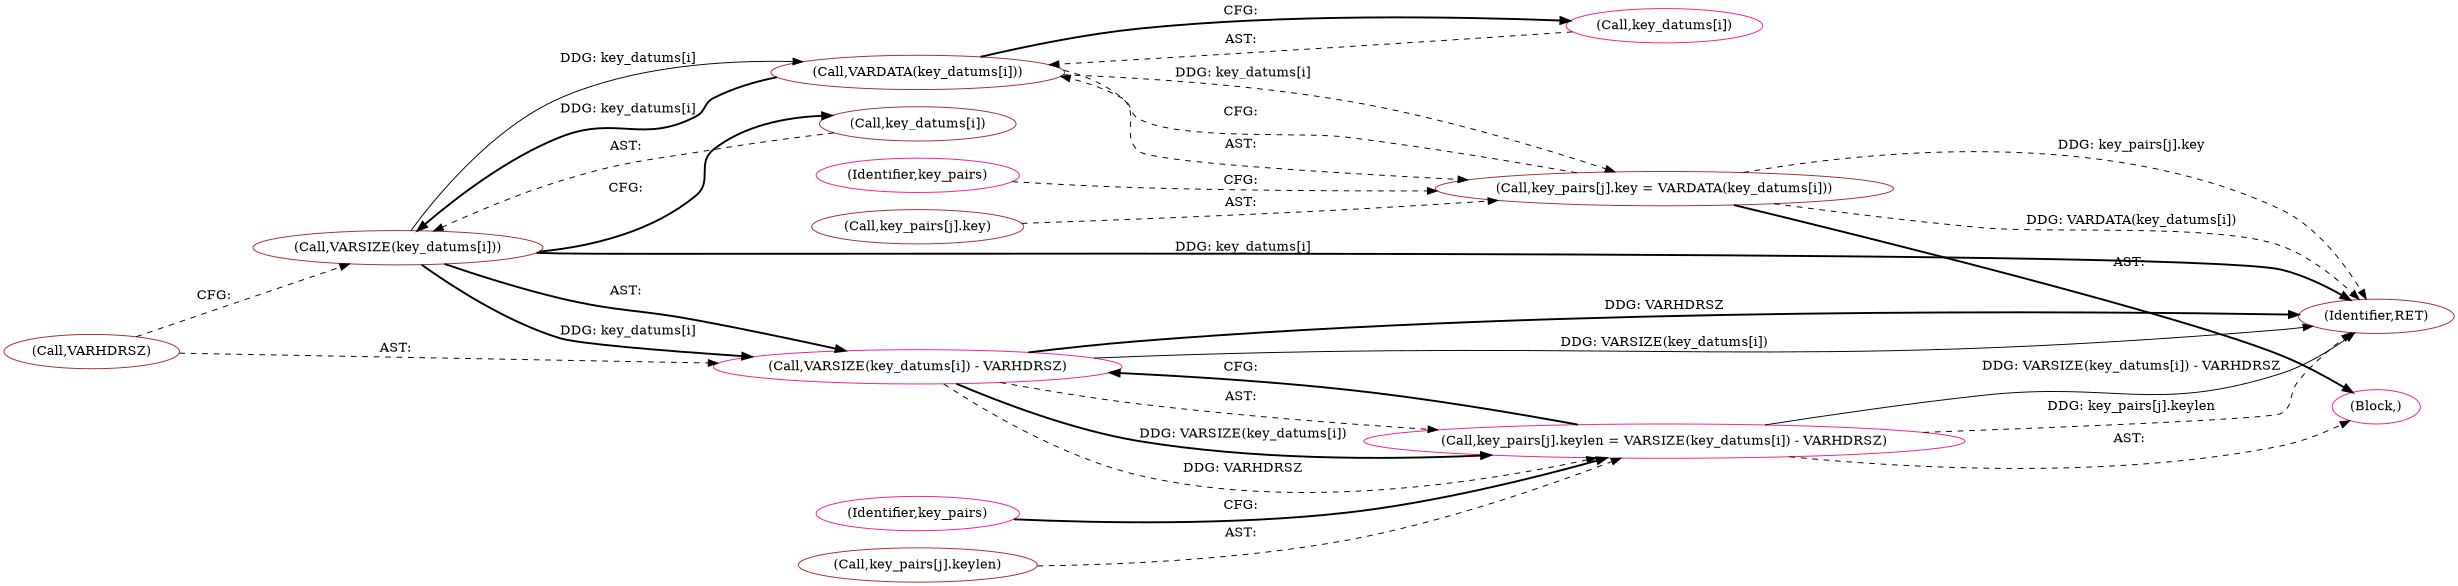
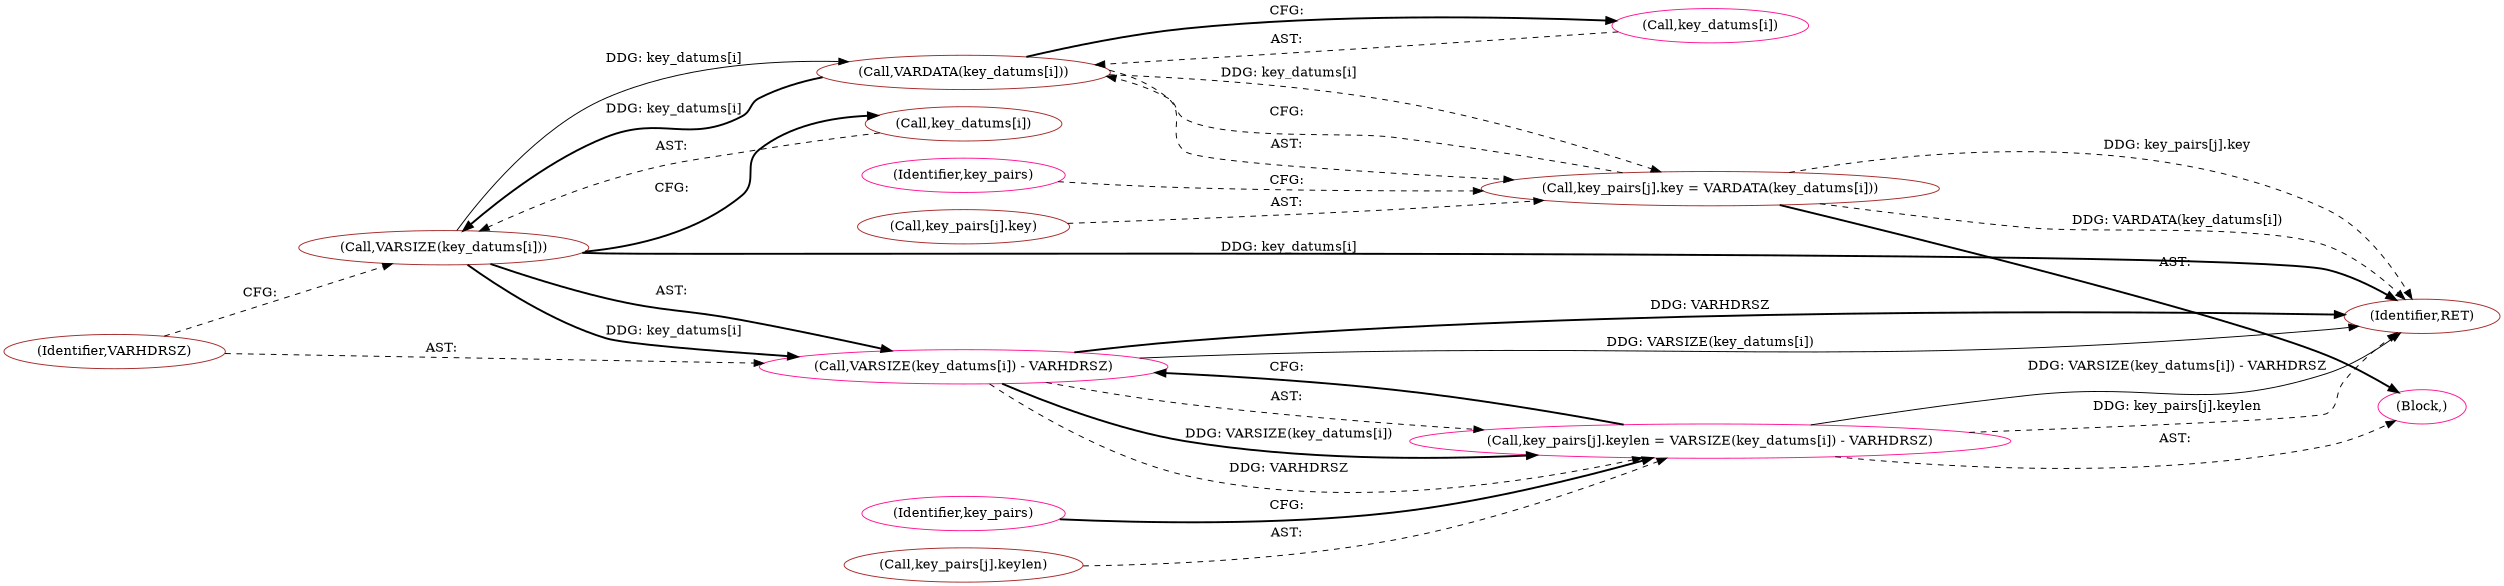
  digraph {
    rankdir=LR
    node [color=brown]
    edge [style=dashed]
    n1 [label="(Call,VARSIZE(key_datums[i]))"]
    n2 [label="(Call,VARDATA(key_datums[i]))"]
    n3 [color=deeppink label="(Call,VARSIZE(key_datums[i]) - VARHDRSZ)"]
    n4 [label="(Call,key_datums[i])"]
    n5 [label="(Identifier,RET)"]
    n6 [label="(Call,key_pairs[j].key = VARDATA(key_datums[i]))"]
    n7 [color=deeppink label="(Call,key_datums[i])"]
    n8 [color=deeppink label="(Call,key_pairs[j].keylen = VARSIZE(key_datums[i]) - VARHDRSZ)"]
    n9 [color=deeppink label="(Block,)"]
-   n10 [label="(Call,VARHDRSZ)"]
+   n10 [label="(Identifier,VARHDRSZ)"]
    n11 [color=deeppink label="(Identifier,key_pairs)"]
    n12 [label="(Call,key_pairs[j].key)"]
    n13 [color=deeppink label="(Identifier,key_pairs)"]
    n14 [label="(Call,key_pairs[j].keylen)"]
    n1 -> n2 [label="DDG: key_datums[i]" style=solid]
    n1 -> n3 [label="AST: " style=bold]
    n1 -> n3 [label="DDG: key_datums[i]" style=bold]
    n1 -> n4 [label="CFG: " style=bold]
    n1 -> n5 [label="DDG: key_datums[i]" style=bold]
    n2 -> n1 [label="DDG: key_datums[i]" style=bold]
    n2 -> n6 [label="AST: "]
    n2 -> n6 [label="DDG: key_datums[i]"]
    n2 -> n7 [label="CFG: " style=bold]
    n3 -> n5 [label="DDG: VARSIZE(key_datums[i])" style=solid]
    n3 -> n5 [label="DDG: VARHDRSZ" style=bold]
    n3 -> n8 [label="AST: "]
    n3 -> n8 [label="DDG: VARSIZE(key_datums[i])" style=bold]
    n3 -> n8 [label="DDG: VARHDRSZ"]
    n4 -> n1 [label="AST: "]
    n6 -> n2 [label="CFG: "]
    n6 -> n5 [label="DDG: key_pairs[j].key"]
    n6 -> n5 [label="DDG: VARDATA(key_datums[i])"]
    n6 -> n9 [label="AST: " style=bold]
    n7 -> n2 [label="AST: "]
    n8 -> n3 [label="CFG: " style=bold]
    n8 -> n5 [label="DDG: VARSIZE(key_datums[i]) - VARHDRSZ" style=solid]
    n8 -> n5 [label="DDG: key_pairs[j].keylen"]
    n8 -> n9 [label="AST: "]
    n10 -> n1 [label="CFG: "]
    n10 -> n3 [label="AST: "]
    n11 -> n6 [label="CFG: "]
    n12 -> n6 [label="AST: "]
    n13 -> n8 [label="CFG: " style=bold]
    n14 -> n8 [label="AST: "]
  }
